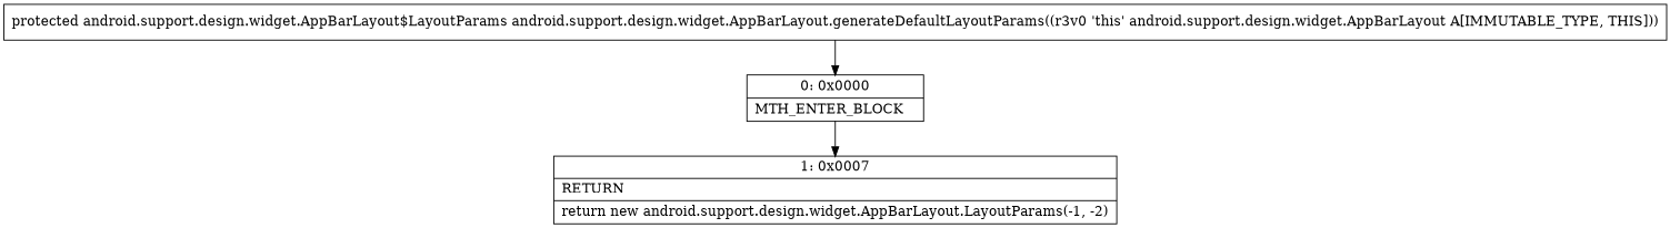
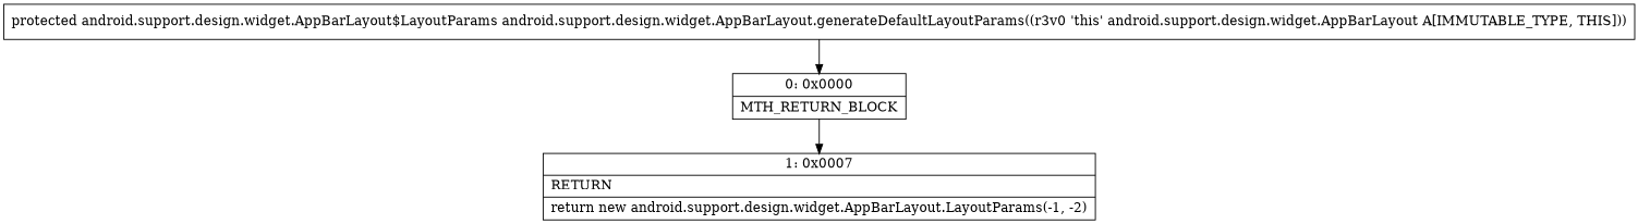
  digraph {
    node [shape=record]
-   n1 [label="{0\:\ 0x0000|MTH_ENTER_BLOCK\l}"]
+   n1 [label="{0\:\ 0x0000|MTH_RETURN_BLOCK\l}"]
    n2 [label="{1\:\ 0x0007|RETURN\l|return new android.support.design.widget.AppBarLayout.LayoutParams(\-1, \-2)\l}"]
    n3 [label="{protected android.support.design.widget.AppBarLayout$LayoutParams android.support.design.widget.AppBarLayout.generateDefaultLayoutParams((r3v0 'this' android.support.design.widget.AppBarLayout A[IMMUTABLE_TYPE, THIS])) }"]
    n1 -> n2
    n3 -> n1
  }
